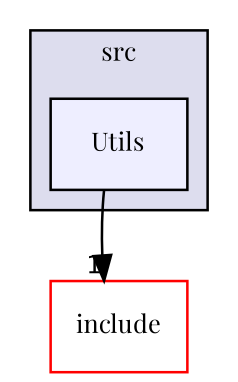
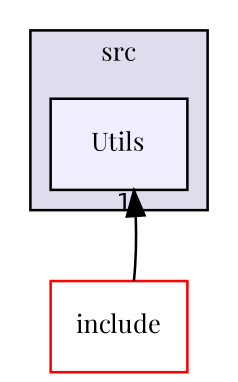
  digraph {
    compound=true
    fontname="Playfair Display"
    node [fontname="Playfair Display" fontsize=10 shape=box style=filled]
    n1 [fillcolor="#eeeeff" label=Utils pencolor=black]
    n2 [color=red fillcolor=white label=include]
    subgraph cluster_1 {
      bgcolor="#ddddee"
      fontsize=10
      label=src
      pencolor=black
      n1
    }
-   n1 -> n2 [headlabel=1 labeldistance=1.5 labelfontname=Helvetica labelfontsize=10 fontname="Playfair Display"]
+   n2 -> n1 [headlabel=1 labeldistance=1.5 labelfontname=Helvetica labelfontsize=10 fontname="Playfair Display"]
  }
